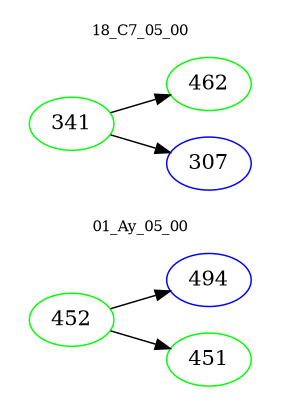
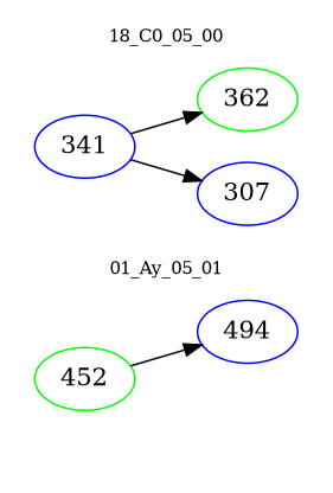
  digraph {
    rankdir=LR
    node [color=green]
    edge [color=black]
    n1 [label=452]
-   n2 [label=451]
    n3 [color=blue label=494]
-   n4 [label=341]
+   n4 [color=blue label=341]
    n5 [color=blue label=307]
-   n6 [label=462]
+   n6 [label=362]
    subgraph cluster_1 {
      color=white
      fontsize=10
-     label="01_Ay_05_00"
+     label="01_Ay_05_01"
      n1
-     n2
      n3
    }
    subgraph cluster_2 {
      color=white
      fontsize=10
-     label="18_C7_05_00"
+     label="18_C0_05_00"
      n4
      n5
      n6
    }
-   n1 -> n2
    n1 -> n3
    n4 -> n5
    n4 -> n6
  }
